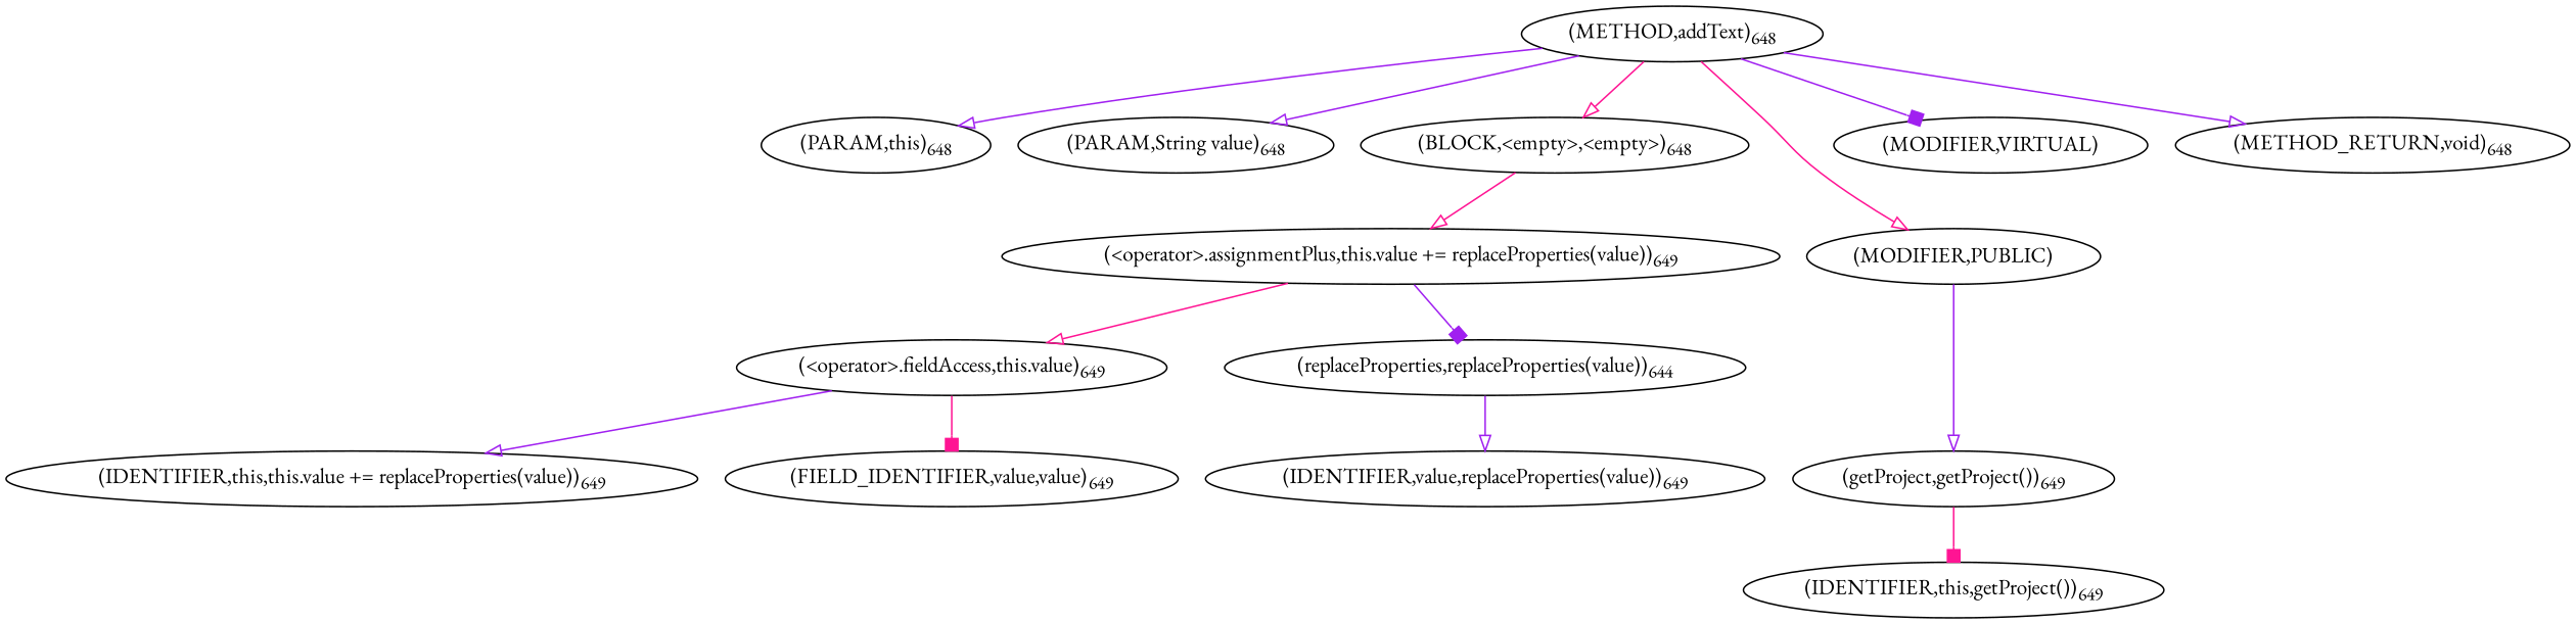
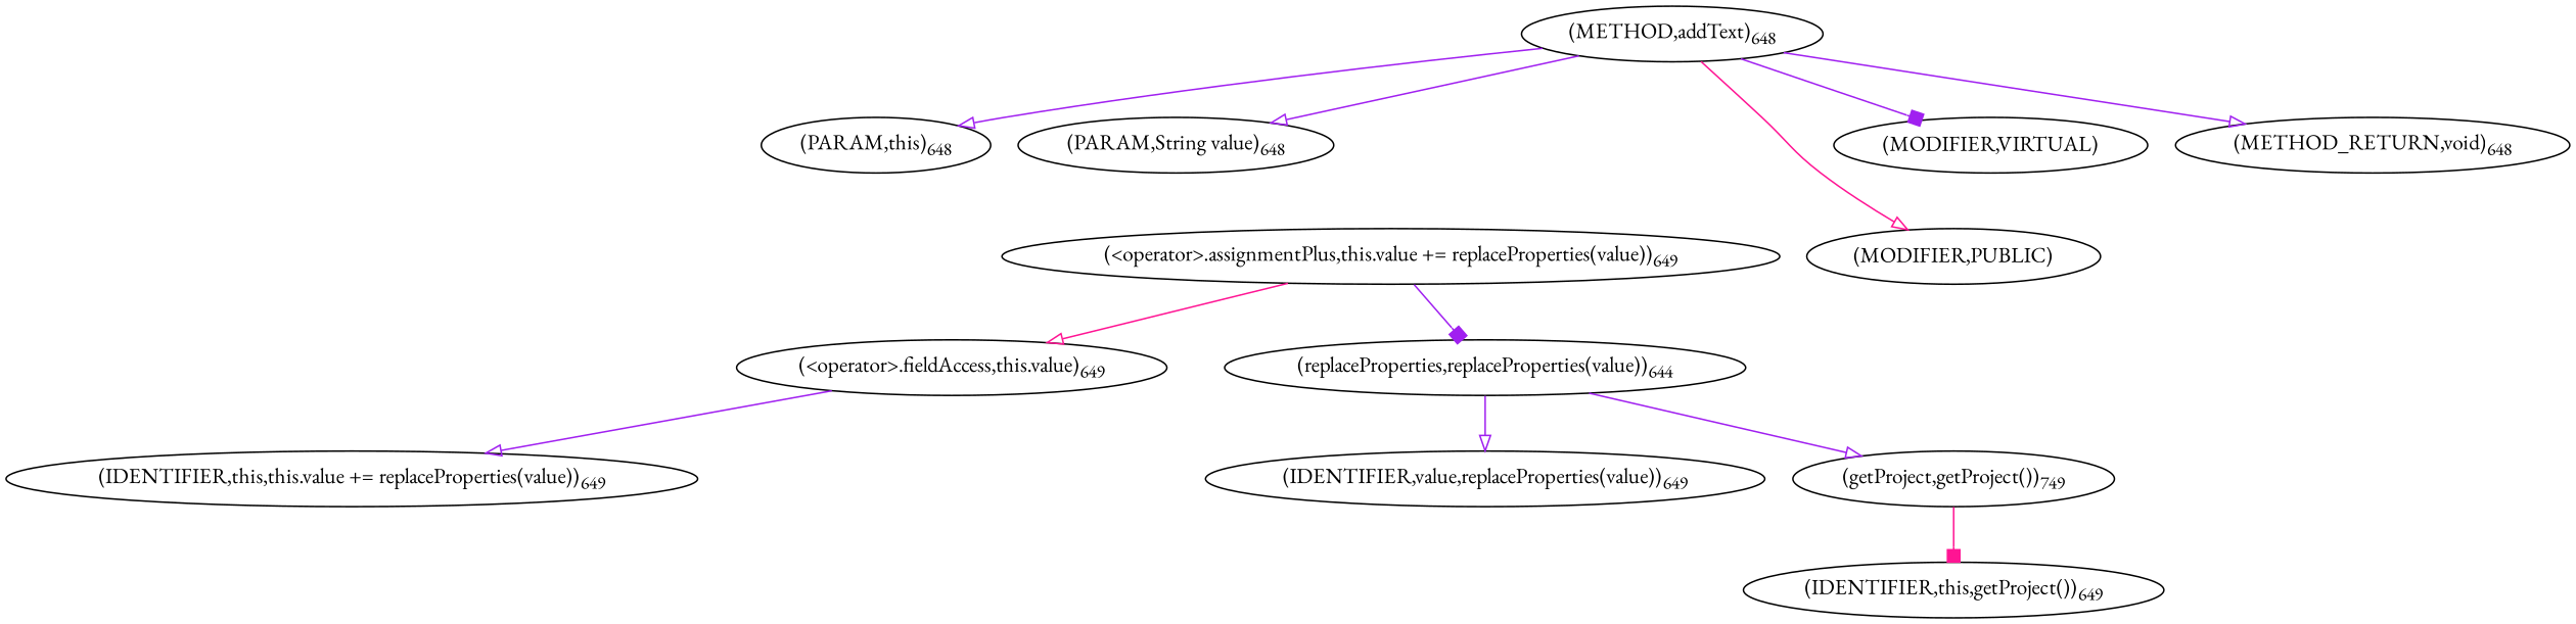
  digraph {
    fontname="EB Garamond"
    node [fontname="EB Garamond"]
    edge [arrowhead=onormal color=purple fontname="EB Garamond"]
    n1 [label=<(METHOD,addText)<SUB>648</SUB>>]
    n2 [label=<(PARAM,this)<SUB>648</SUB>>]
    n3 [label=<(PARAM,String value)<SUB>648</SUB>>]
-   n4 [label=<(BLOCK,&lt;empty&gt;,&lt;empty&gt;)<SUB>648</SUB>>]
    n5 [label=<(MODIFIER,PUBLIC)>]
    n6 [label=<(MODIFIER,VIRTUAL)>]
    n7 [label=<(METHOD_RETURN,void)<SUB>648</SUB>>]
    n8 [label=<(&lt;operator&gt;.assignmentPlus,this.value += replaceProperties(value))<SUB>649</SUB>>]
    n9 [label=<(&lt;operator&gt;.fieldAccess,this.value)<SUB>649</SUB>>]
    n10 [label=<(replaceProperties,replaceProperties(value))<SUB>644</SUB>>]
    n11 [label=<(IDENTIFIER,this,this.value += replaceProperties(value))<SUB>649</SUB>>]
-   n12 [label=<(FIELD_IDENTIFIER,value,value)<SUB>649</SUB>>]
-   n13 [label=<(getProject,getProject())<SUB>649</SUB>>]
+   n13 [label=<(getProject,getProject())<SUB>749</SUB>>]
    n14 [label=<(IDENTIFIER,value,replaceProperties(value))<SUB>649</SUB>>]
    n15 [label=<(IDENTIFIER,this,getProject())<SUB>649</SUB>>]
    n1 -> n2
    n1 -> n3
-   n1 -> n4 [color=deeppink]
    n1 -> n5 [color=deeppink]
    n1 -> n6 [arrowhead=box]
    n1 -> n7
-   n4 -> n8 [color=deeppink]
    n8 -> n9 [color=deeppink]
    n8 -> n10 [arrowhead=box]
    n9 -> n11
-   n9 -> n12 [arrowhead=box color=deeppink]
-   n5 -> n13
+   n10 -> n13
    n10 -> n14
    n13 -> n15 [arrowhead=box color=deeppink]
  }
